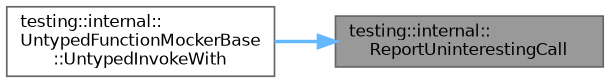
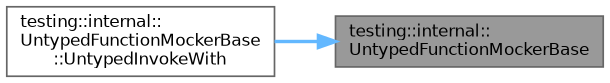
  digraph {
    rankdir=RL
    node [fontname=Helvetica fontsize=10 shape=box style=filled]
-   n1 [color=gray40 fillcolor=grey60 fontcolor=black height=0.2 label="testing::internal::\lReportUninterestingCall" width=0.4]
+   n1 [color=gray40 fillcolor=grey60 fontcolor=black height=0.2 label="testing::internal::\lUntypedFunctionMockerBase" width=0.4]
    n2 [color=grey40 fillcolor=white height=0.2 label="testing::internal::\lUntypedFunctionMockerBase\l::UntypedInvokeWith" width=0.4]
    n1 -> n2 [color=steelblue1 dir=back fontname=Helvetica fontsize=10 labelfontname=Helvetica labelfontsize=10 style=bold]
  }
